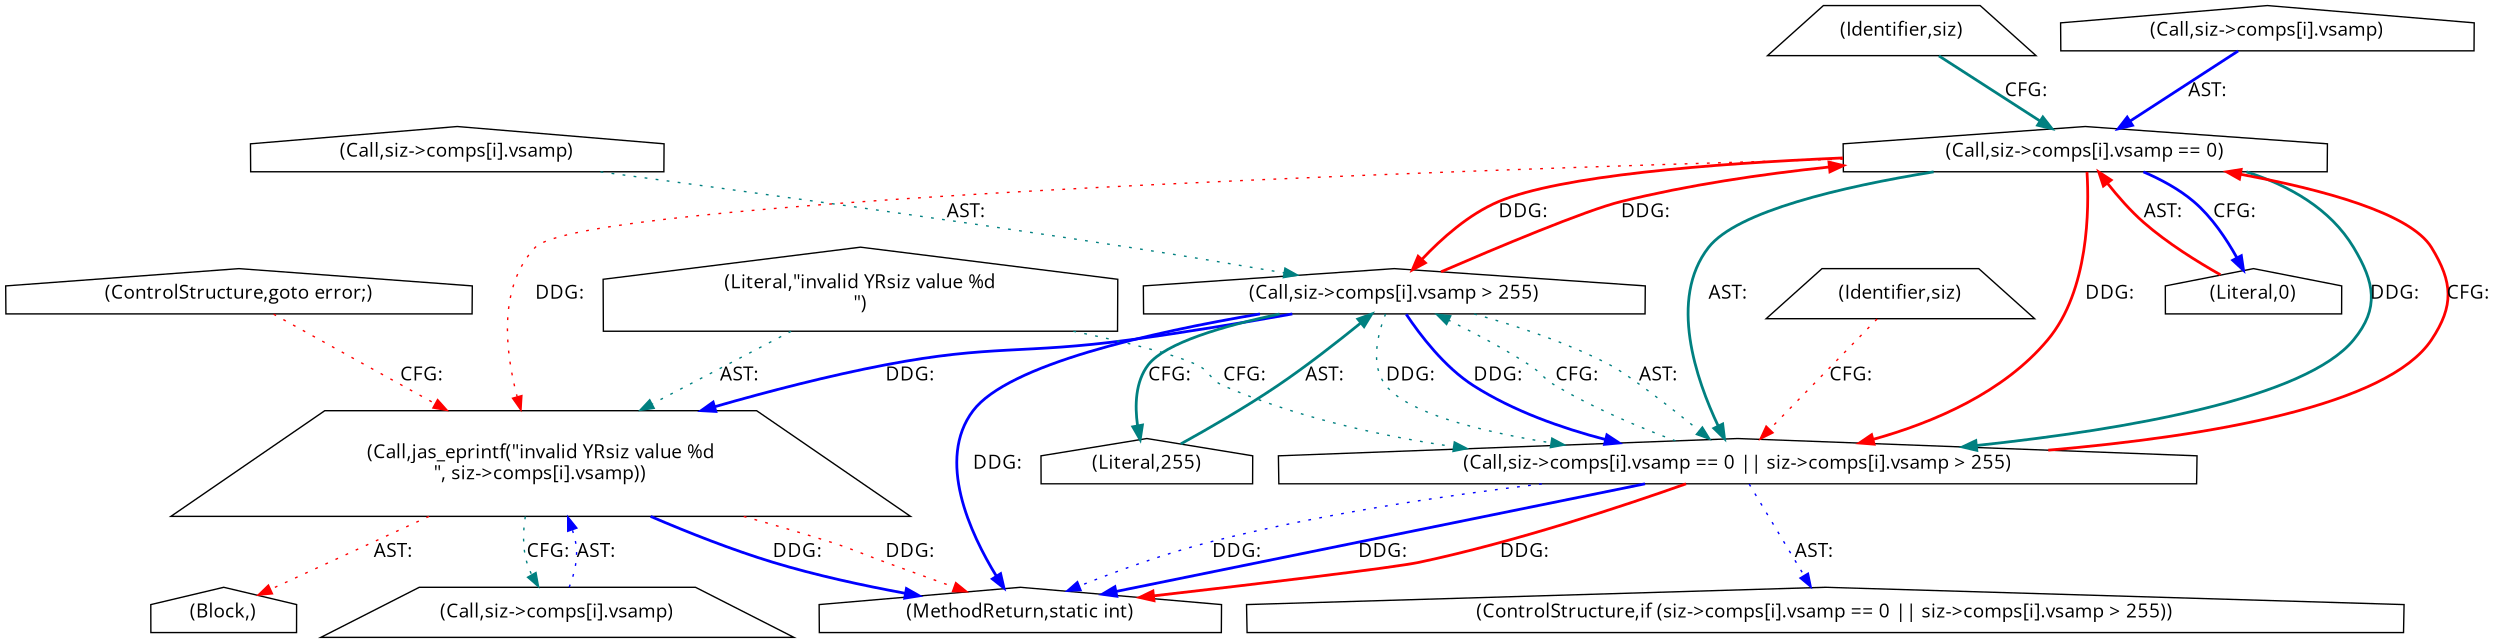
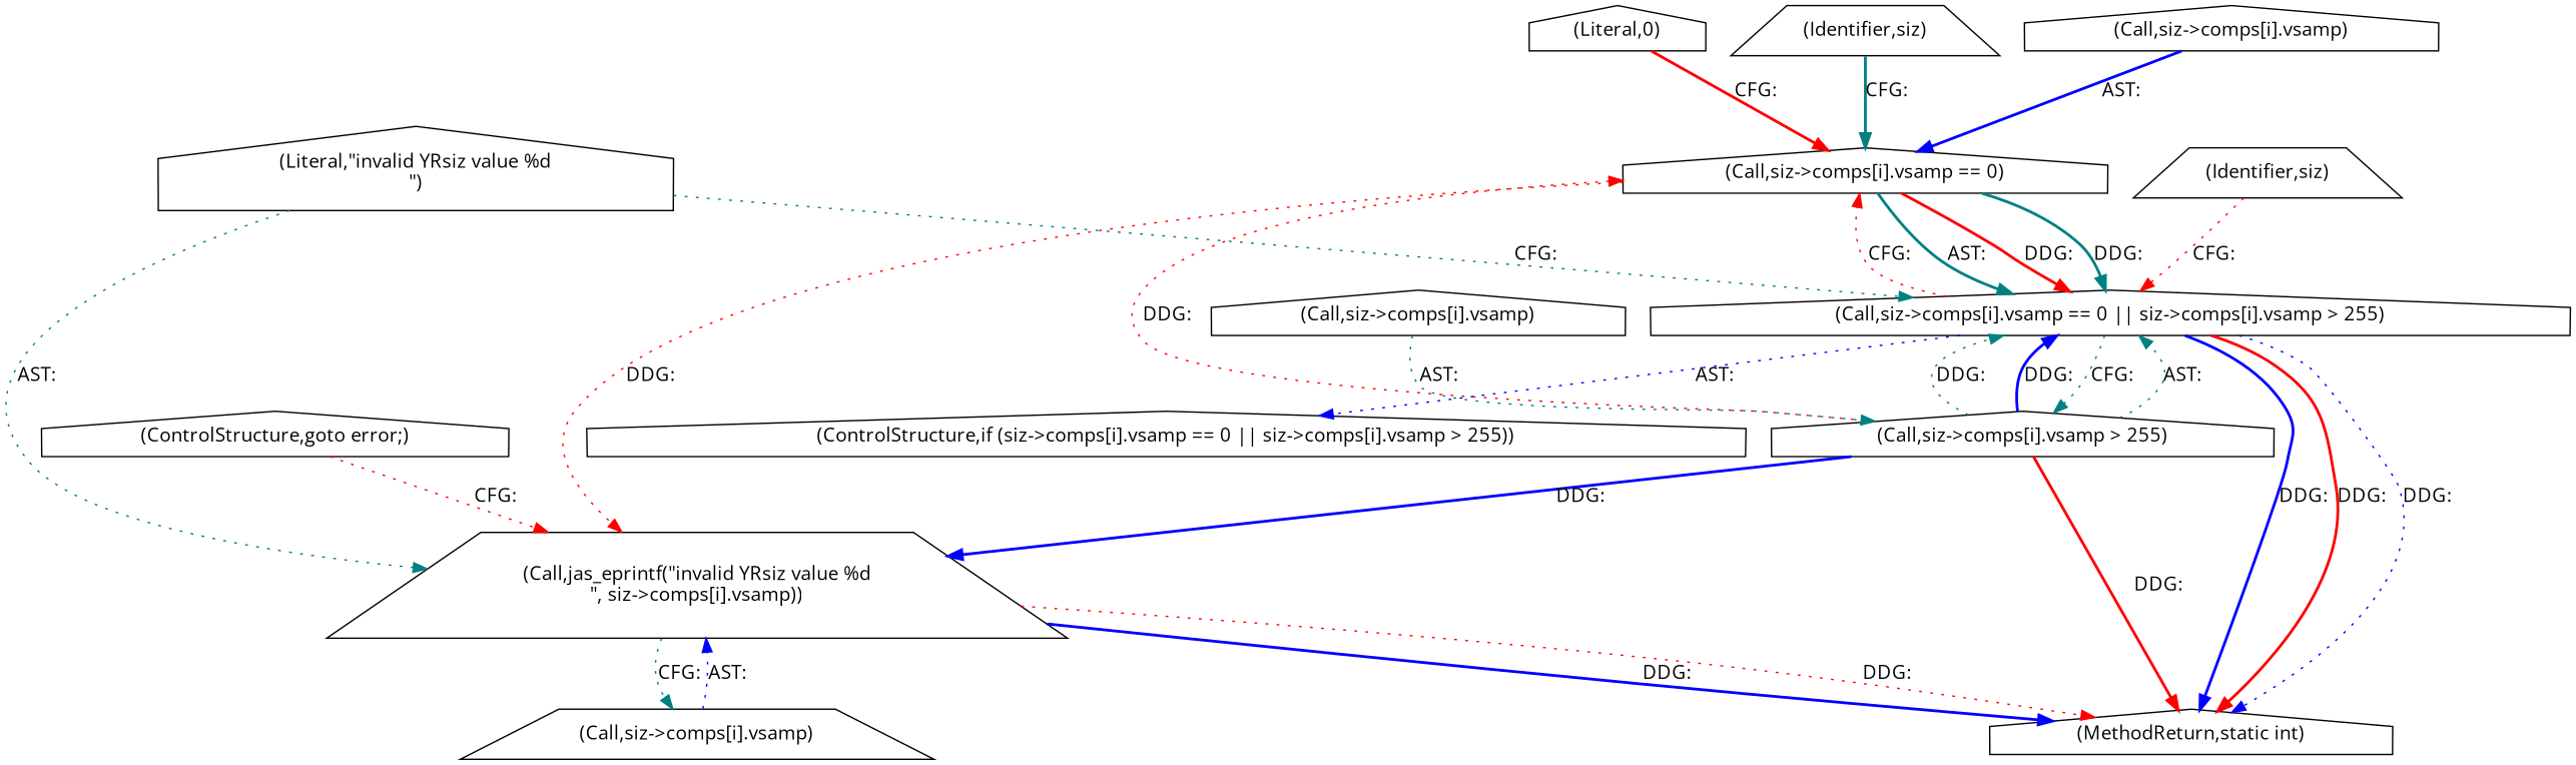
  digraph {
    fontname="Open Sans"
    node [fontname="Open Sans" shape=house]
    edge [color=red fontname="Open Sans" style=bold]
    n1 [label="(Call,siz->comps[i].vsamp == 0)"]
    n2 [label="(Call,siz->comps[i].vsamp > 255)"]
    n3 [label="(Call,siz->comps[i].vsamp == 0 || siz->comps[i].vsamp > 255)"]
    n4 [label="(Call,jas_eprintf(\"invalid YRsiz value %d\n\", siz->comps[i].vsamp))" shape=trapezium]
    n5 [label="(Literal,0)"]
    n6 [label="(MethodReturn,static int)"]
-   n7 [label="(Literal,255)"]
    n8 [label="(ControlStructure,if (siz->comps[i].vsamp == 0 || siz->comps[i].vsamp > 255))"]
-   n9 [label="(Block,)"]
    n10 [label="(Call,siz->comps[i].vsamp)" shape=trapezium]
    n11 [label="(Identifier,siz)" shape=trapezium]
    n12 [label="(ControlStructure,goto error;)"]
    n13 [label="(Call,siz->comps[i].vsamp)"]
    n14 [label="(Identifier,siz)" shape=trapezium]
    n15 [label="(Literal,\"invalid YRsiz value %d\n\")"]
    n16 [label="(Call,siz->comps[i].vsamp)"]
-   n1 -> n2 [label="DDG: "]
    n1 -> n3 [color=teal label="AST: "]
    n1 -> n3 [label="DDG: "]
    n1 -> n3 [color=teal label="DDG: "]
    n1 -> n4 [label="DDG: " style=dotted]
-   n1 -> n5 [color=blue label="CFG: "]
-   n2 -> n1 [label="DDG: "]
+   n2 -> n1 [label="DDG: " style=dotted]
    n2 -> n3 [color=teal label="AST: " style=dotted]
    n2 -> n3 [color=teal label="DDG: " style=dotted]
    n2 -> n3 [color=blue label="DDG: "]
    n2 -> n4 [color=blue label="DDG: "]
-   n2 -> n6 [color=blue label="DDG: "]
-   n2 -> n7 [color=teal label="CFG: "]
-   n3 -> n1 [label="CFG: "]
+   n2 -> n6 [label="DDG: "]
+   n3 -> n1 [label="CFG: " style=dotted]
    n3 -> n2 [color=teal label="CFG: " style=dotted]
    n3 -> n6 [color=blue label="DDG: "]
    n3 -> n6 [label="DDG: "]
    n3 -> n6 [color=blue label="DDG: " style=dotted]
    n3 -> n8 [color=blue label="AST: " style=dotted]
    n4 -> n6 [color=blue label="DDG: "]
    n4 -> n6 [label="DDG: " style=dotted]
-   n4 -> n9 [label="AST: " style=dotted]
    n4 -> n10 [color=teal label="CFG: " style=dotted]
-   n5 -> n1 [label="AST: "]
-   n7 -> n2 [color=teal label="AST: "]
+   n5 -> n1 [label="CFG: "]
    n10 -> n4 [color=blue label="AST: " style=dotted]
    n11 -> n1 [color=teal label="CFG: "]
    n12 -> n4 [label="CFG: " style=dotted]
    n13 -> n2 [color=teal label="AST: " style=dotted]
    n14 -> n3 [label="CFG: " style=dotted]
    n15 -> n3 [color=teal label="CFG: " style=dotted]
    n15 -> n4 [color=teal label="AST: " style=dotted]
    n16 -> n1 [color=blue label="AST: "]
  }
